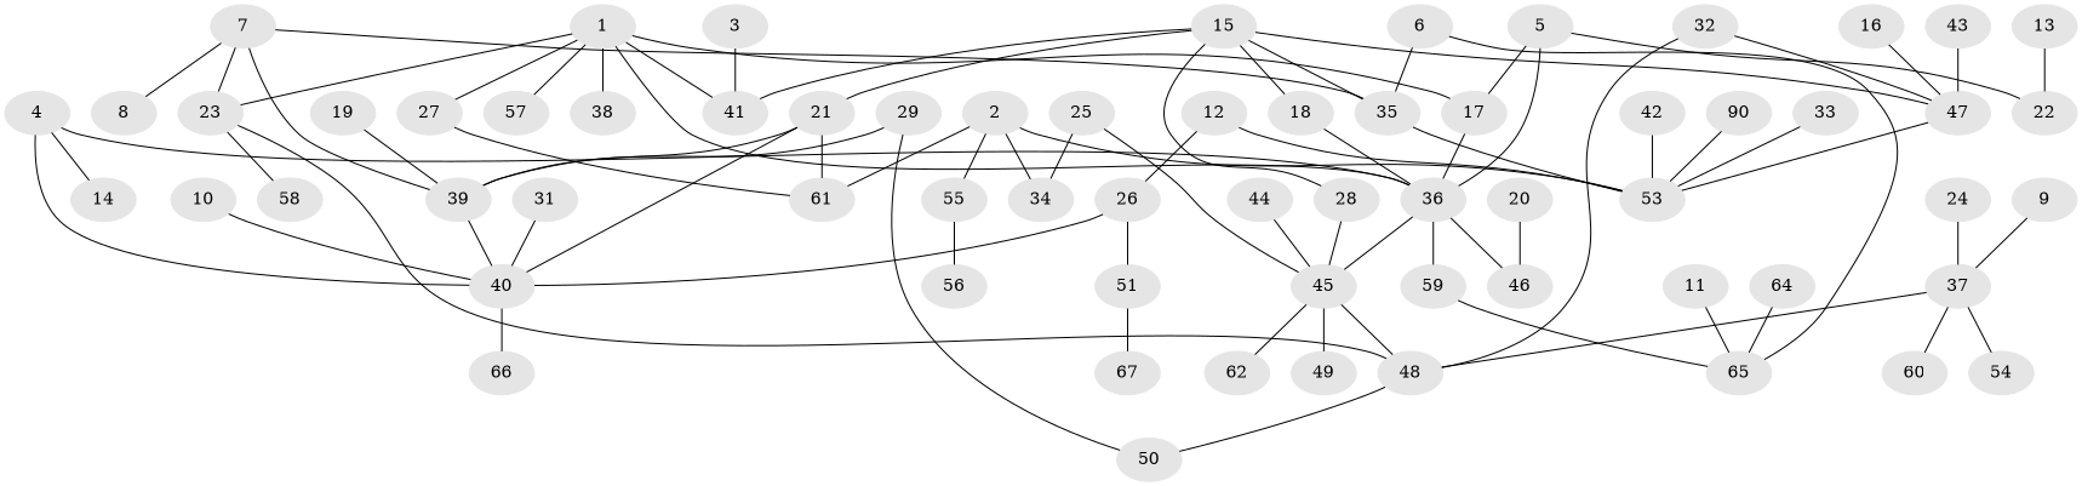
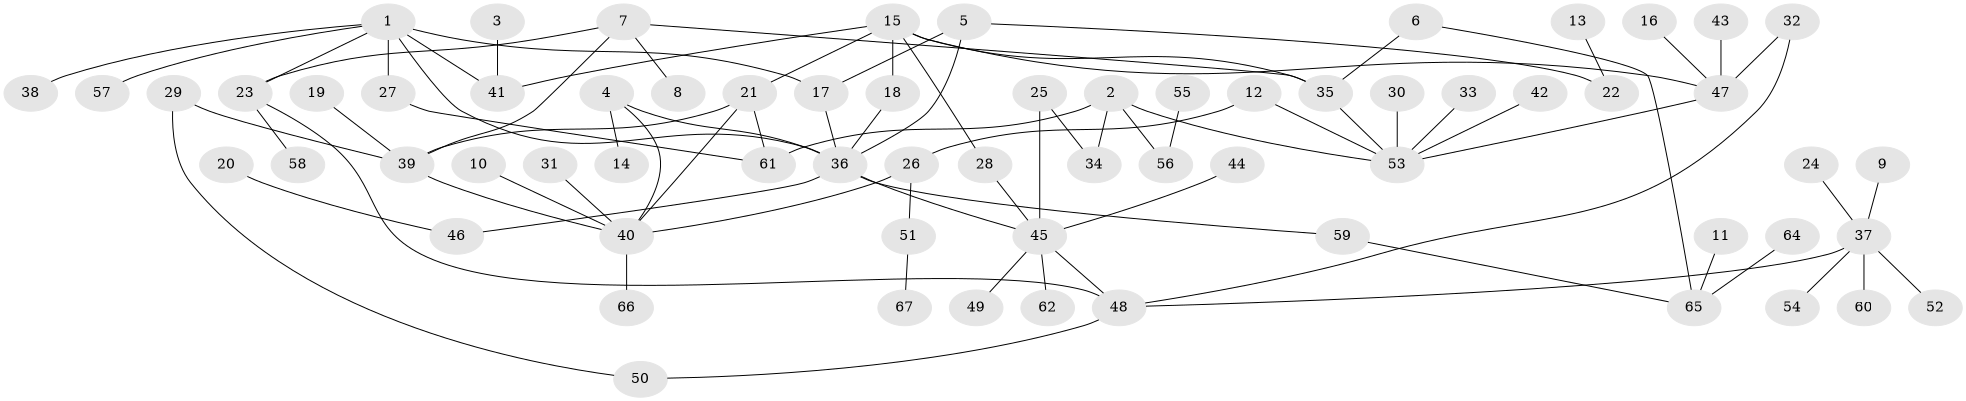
  graph {
    node [color=gray90 style=filled]
    edge [weight=1.0]
    1
    17
    23
    27
    36
    38
    41
    57
    48
    58
    61
    46
    45
    59
    2
    34
    53
    56
    3
    4
    14
    40
    66
    5
    22
    6
    35
    65
    7
    8
    39
    9
    37
+   52
    54
    60
    10
    11
    12
    26
    51
    13
    15
    18
    21
    28
    47
    16
    19
    20
    50
    24
    25
    49
    62
    67
    29
-   30 [label=90]
+   30
    31
    32
    33
    42
    43
    44
    55
    64
    1 -- 17
    1 -- 23
    1 -- 27
    1 -- 36
    1 -- 38
    1 -- 41
    1 -- 57
    17 -- 36
    23 -- 48
    23 -- 58
    27 -- 61
    36 -- 46
    36 -- 45
    36 -- 59
    48 -- 50
    45 -- 48
    45 -- 49
    45 -- 62
    59 -- 65
    2 -- 61
    2 -- 34
    2 -- 53
-   2 -- 55
+   2 -- 56
    3 -- 41
    4 -- 36
    4 -- 14
    4 -- 40
    40 -- 66
    5 -- 17
    5 -- 36
    5 -- 22
    6 -- 35
    6 -- 65
    35 -- 53
    7 -- 23
    7 -- 35
    7 -- 8
    7 -- 39
    39 -- 40
    9 -- 37
    37 -- 48
+   37 -- 52
    37 -- 54
    37 -- 60
    10 -- 40
    11 -- 65
    12 -- 53
    12 -- 26
    26 -- 40
    26 -- 51
    51 -- 67
    13 -- 22
    15 -- 41
    15 -- 35
    15 -- 18
    15 -- 21
    15 -- 28
    15 -- 47
    18 -- 36
    21 -- 61
    21 -- 40
    21 -- 39
    28 -- 45
    47 -- 53
    16 -- 47
    19 -- 39
    20 -- 46
    24 -- 37
    25 -- 45
    25 -- 34
    29 -- 39
    29 -- 50
    30 -- 53
    31 -- 40
    32 -- 48
    32 -- 47
    33 -- 53
    42 -- 53
    43 -- 47
    44 -- 45
    55 -- 56
    64 -- 65
  }
